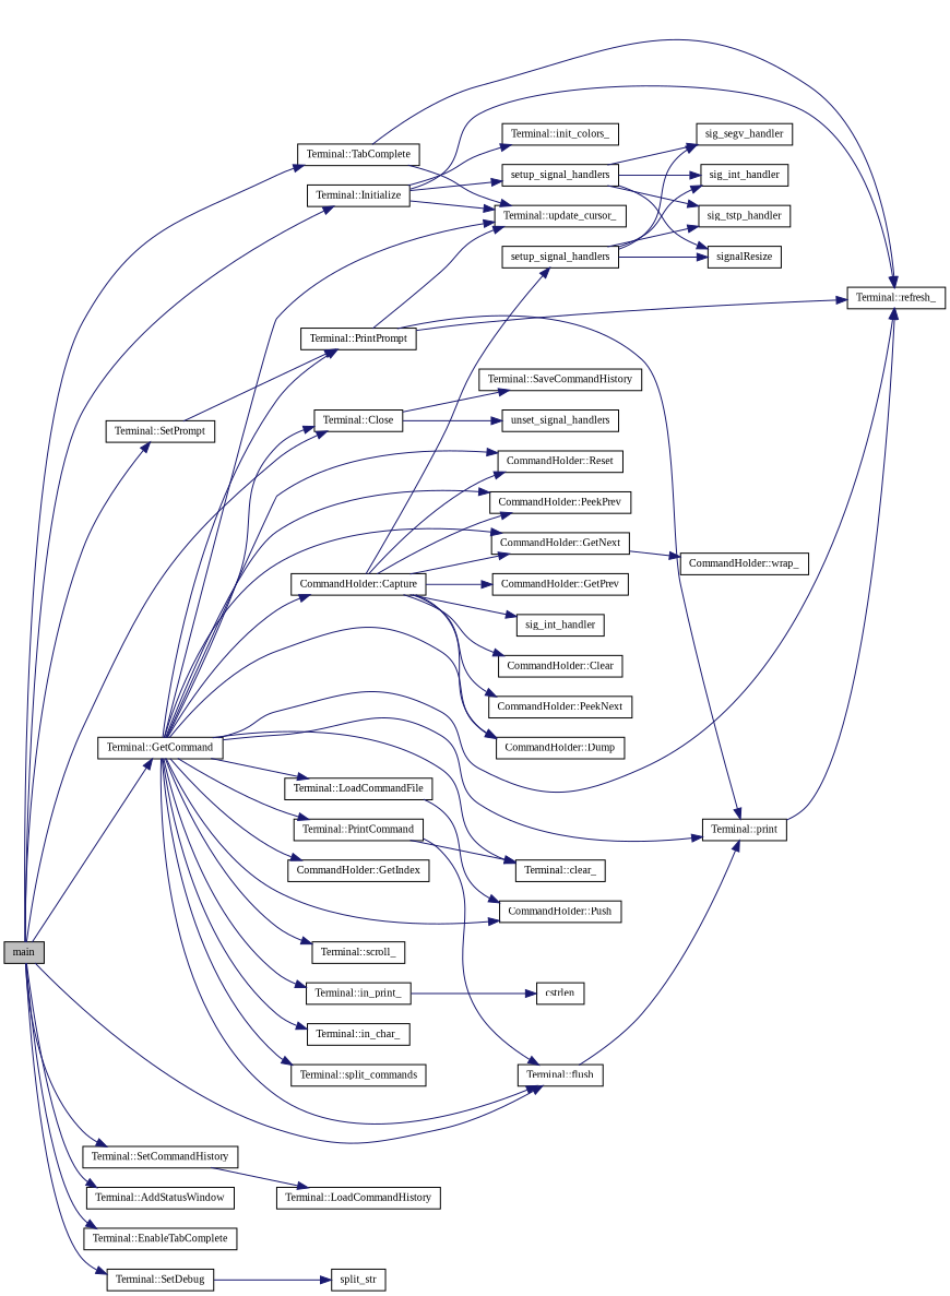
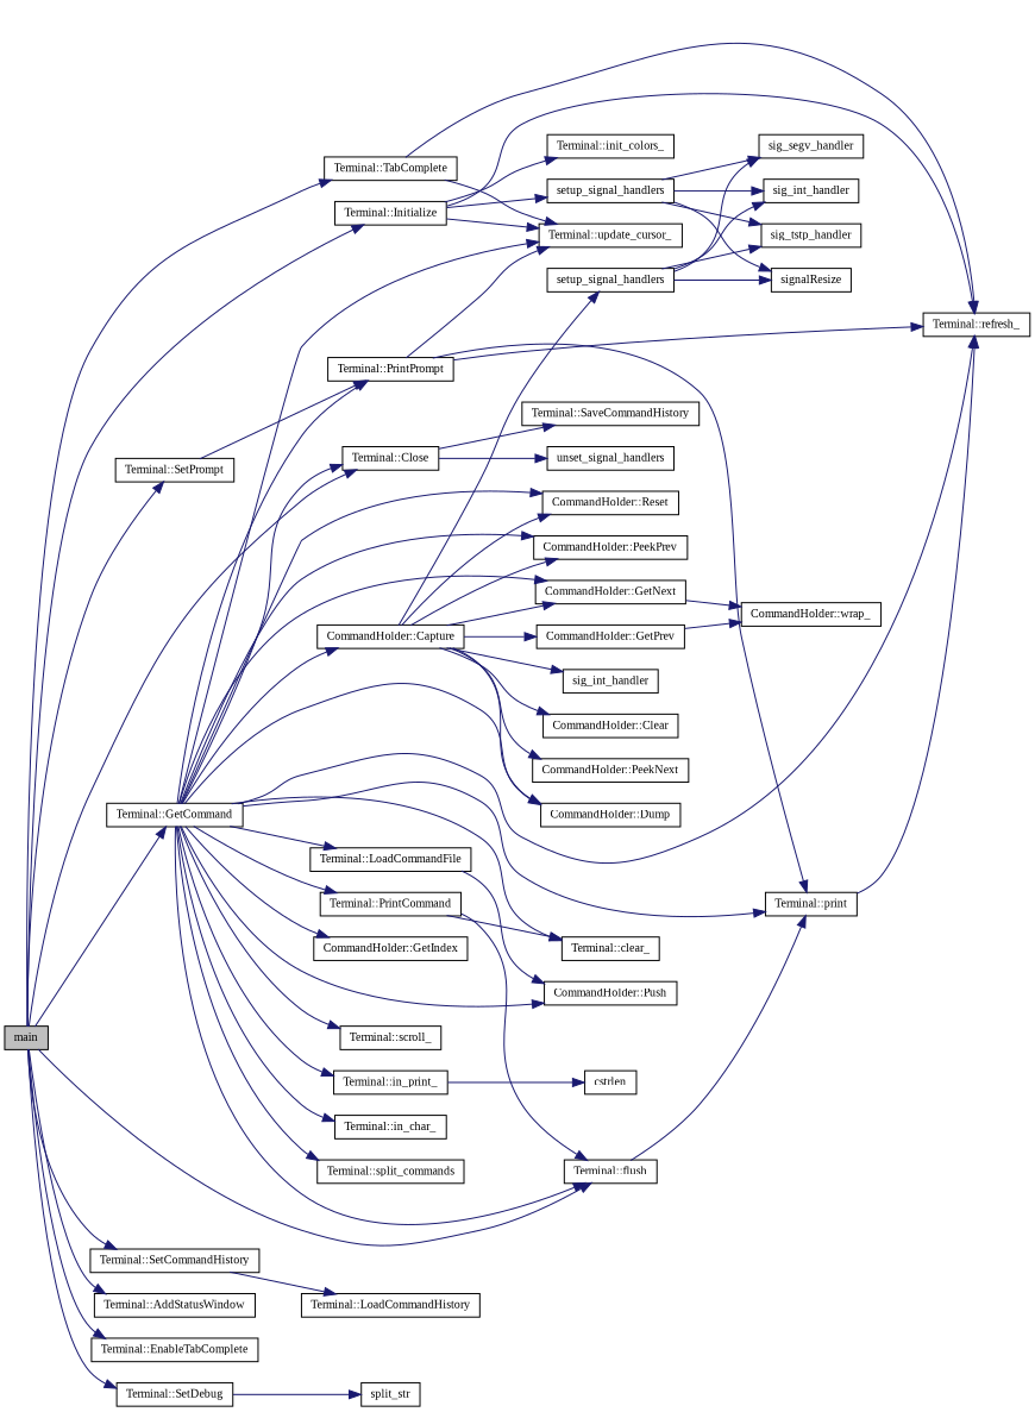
  digraph {
    fontname="Liberation Serif"
    rankdir=LR
    node [color=black fillcolor=white fontname="Liberation Serif" fontsize=10 shape=record style=filled]
    edge [color=midnightblue fontname="Liberation Serif" fontsize=10 labelfontname=Helvetica labelfontsize=10 style=solid]
    n1 [fillcolor=grey75 fontcolor=black height=0.2 label=main width=0.4]
    n2 [height=0.2 label="Terminal::Initialize" width=0.4]
    n3 [height=0.2 label="Terminal::SetCommandHistory" width=0.4]
    n4 [height=0.2 label="Terminal::SetPrompt" width=0.4]
    n5 [height=0.2 label="Terminal::AddStatusWindow" width=0.4]
    n6 [height=0.2 label="Terminal::EnableTabComplete" width=0.4]
    n7 [height=0.2 label="Terminal::GetCommand" width=0.4]
    n8 [height=0.2 label="Terminal::Close" width=0.4]
    n9 [height=0.2 label="Terminal::flush" width=0.4]
    n10 [height=0.2 label="Terminal::TabComplete" width=0.4]
    n11 [height=0.2 label="Terminal::SetDebug" width=0.4]
    n12 [height=0.2 label="Terminal::update_cursor_" width=0.4]
    n13 [height=0.2 label="Terminal::refresh_" width=0.4]
    n14 [height=0.2 label="Terminal::init_colors_" width=0.4]
    n15 [height=0.2 label=setup_signal_handlers width=0.4]
    n16 [height=0.2 label="Terminal::LoadCommandHistory" width=0.4]
    n17 [height=0.2 label="Terminal::PrintPrompt" width=0.4]
    n18 [height=0.2 label="Terminal::print" width=0.4]
    n19 [height=0.2 label="CommandHolder::Reset" width=0.4]
    n20 [height=0.2 label="CommandHolder::PeekPrev" width=0.4]
    n21 [height=0.2 label="CommandHolder::Push" width=0.4]
    n22 [height=0.2 label="Terminal::clear_" width=0.4]
    n23 [height=0.2 label="CommandHolder::GetIndex" width=0.4]
    n24 [height=0.2 label="CommandHolder::Capture" width=0.4]
    n25 [height=0.2 label="CommandHolder::GetNext" width=0.4]
    n26 [height=0.2 label="Terminal::in_print_" width=0.4]
    n27 [height=0.2 label="Terminal::scroll_" width=0.4]
    n28 [height=0.2 label="Terminal::in_char_" width=0.4]
    n29 [height=0.2 label="Terminal::split_commands" width=0.4]
    n30 [height=0.2 label="Terminal::LoadCommandFile" width=0.4]
    n31 [height=0.2 label="Terminal::PrintCommand" width=0.4]
    n32 [height=0.2 label="CommandHolder::Dump" width=0.4]
    n33 [height=0.2 label="Terminal::SaveCommandHistory" width=0.4]
    n34 [height=0.2 label=unset_signal_handlers width=0.4]
    n35 [height=0.2 label=split_str width=0.4]
    n36 [height=0.2 label=sig_segv_handler width=0.4]
    n37 [height=0.2 label=sig_int_handler width=0.4]
    n38 [height=0.2 label=sig_tstp_handler width=0.4]
    n39 [height=0.2 label=signalResize width=0.4]
    n40 [height=0.2 label="CommandHolder::GetPrev" width=0.4]
    n41 [height=0.2 label="CommandHolder::Clear" width=0.4]
    n42 [height=0.2 label="CommandHolder::PeekNext" width=0.4]
    n43 [height=0.2 label=sig_int_handler width=0.4]
    n44 [height=0.2 label=setup_signal_handlers width=0.4]
    n45 [height=0.2 label="CommandHolder::wrap_" width=0.4]
    n46 [height=0.2 label=cstrlen width=0.4]
    n1 -> n2
    n1 -> n3
    n1 -> n4
    n1 -> n5
    n1 -> n6
    n1 -> n7
    n1 -> n8
    n1 -> n9
    n1 -> n10
    n1 -> n11
    n2 -> n12
    n2 -> n13
    n2 -> n14
    n2 -> n15
    n3 -> n16
    n4 -> n17
    n7 -> n8
    n7 -> n9
    n7 -> n12
    n7 -> n13
    n7 -> n17
    n7 -> n18
    n7 -> n19
    n7 -> n20
    n7 -> n21
    n7 -> n22
    n7 -> n23
    n7 -> n24
    n7 -> n25
    n7 -> n26
    n7 -> n27
    n7 -> n28
    n7 -> n29
    n7 -> n30
    n7 -> n31
    n7 -> n32
    n8 -> n33
    n8 -> n34
    n9 -> n18
    n10 -> n12
    n10 -> n13
    n11 -> n35
    n15 -> n36
    n15 -> n37
    n15 -> n38
    n15 -> n39
    n17 -> n12
    n17 -> n13
    n17 -> n18
    n18 -> n13
    n24 -> n19
    n24 -> n20
    n24 -> n25
    n24 -> n32
    n24 -> n40
    n24 -> n41
    n24 -> n42
    n24 -> n43
    n24 -> n44
    n25 -> n45
    n26 -> n46
    n30 -> n21
    n31 -> n9
    n31 -> n22
+   n40 -> n45
    n44 -> n36
    n44 -> n37
    n44 -> n38
    n44 -> n39
  }
